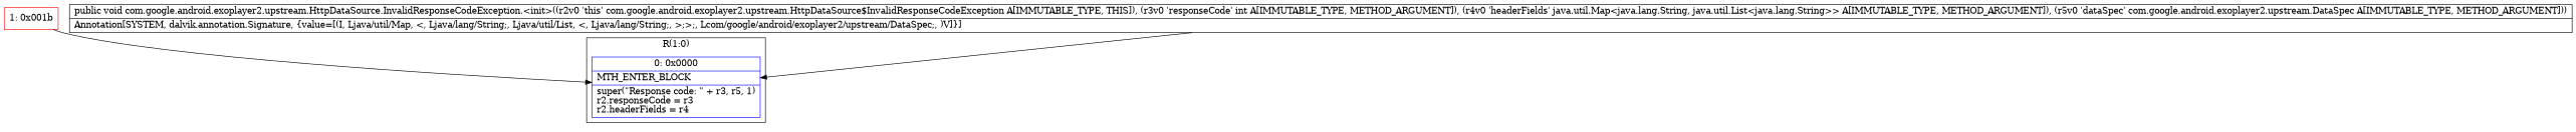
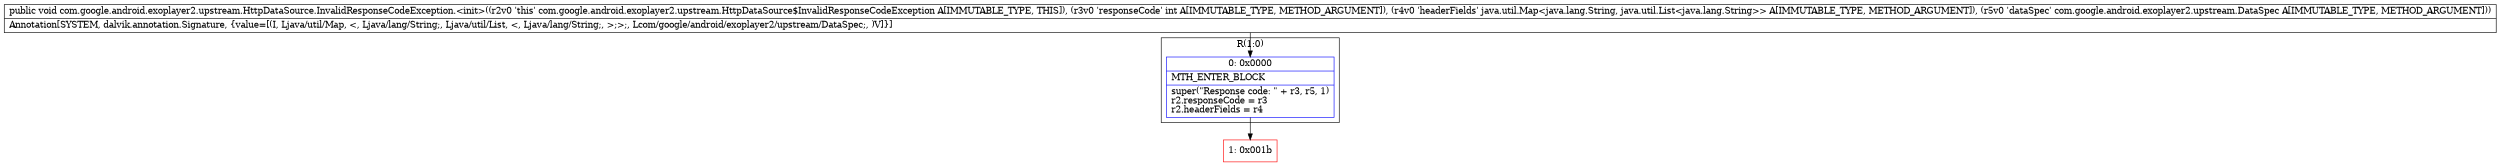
  digraph {
    node [shape=record]
    n1 [color=blue label="{0\:\ 0x0000|MTH_ENTER_BLOCK\l|super(\"Response code: \" + r3, r5, 1)\lr2.responseCode = r3\lr2.headerFields = r4\l}"]
    n2 [color=red label="{1\:\ 0x001b}"]
    n3 [label="{public void com.google.android.exoplayer2.upstream.HttpDataSource.InvalidResponseCodeException.\<init\>((r2v0 'this' com.google.android.exoplayer2.upstream.HttpDataSource$InvalidResponseCodeException A[IMMUTABLE_TYPE, THIS]), (r3v0 'responseCode' int A[IMMUTABLE_TYPE, METHOD_ARGUMENT]), (r4v0 'headerFields' java.util.Map\<java.lang.String, java.util.List\<java.lang.String\>\> A[IMMUTABLE_TYPE, METHOD_ARGUMENT]), (r5v0 'dataSpec' com.google.android.exoplayer2.upstream.DataSpec A[IMMUTABLE_TYPE, METHOD_ARGUMENT]))  | Annotation[SYSTEM, dalvik.annotation.Signature, \{value=[(I, Ljava\/util\/Map, \<, Ljava\/lang\/String;, Ljava\/util\/List, \<, Ljava\/lang\/String;, \>;\>;, Lcom\/google\/android\/exoplayer2\/upstream\/DataSpec;, )V]\}]\l}"]
    subgraph cluster_1 {
      label="R(1:0)"
      n1
    }
-   n2 -> n1
+   n1 -> n2
    n3 -> n1
  }
